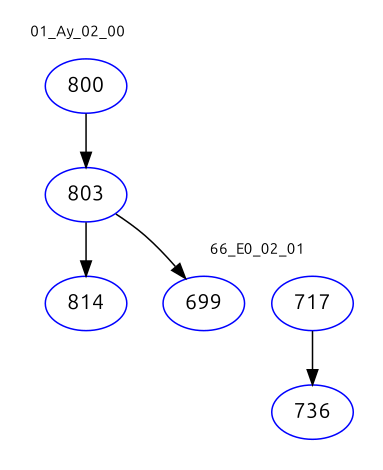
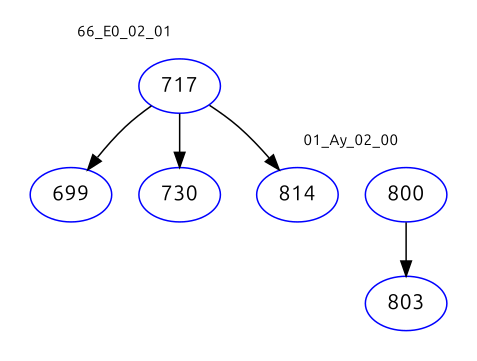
  digraph {
    fontname=Ubuntu
    node [color=blue fontname=Ubuntu]
    edge [color=black fontname=Ubuntu]
    n1 [label=803]
    n2 [label=800]
    n3 [label=814]
    n4 [label=717]
    n5 [label=699]
-   n6 [label=736]
+   n6 [label=730]
    subgraph cluster_1 {
      color=white
      fontsize=10
      label="01_Ay_02_00"
      n1
      n2
      n3
    }
    subgraph cluster_2 {
      color=white
      fontsize=10
      label="66_E0_02_01"
      n4
      n5
      n6
    }
-   n1 -> n3
+   n4 -> n3
    n2 -> n1
-   n1 -> n5
+   n4 -> n5
    n4 -> n6
  }
